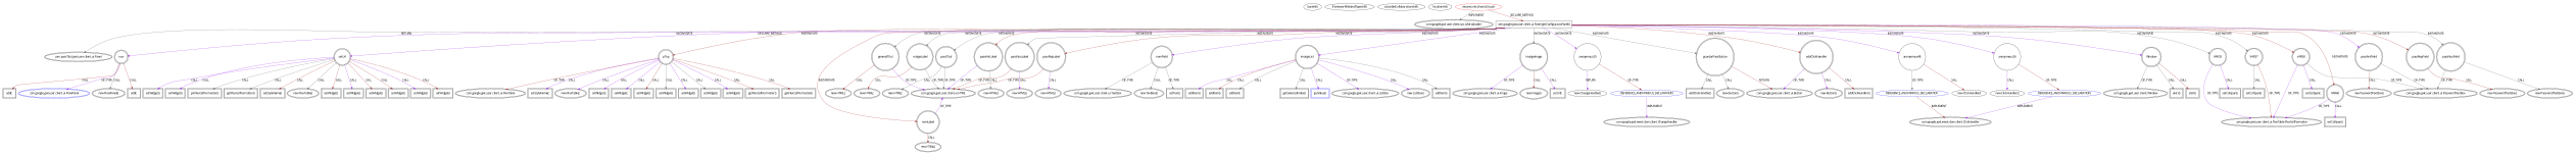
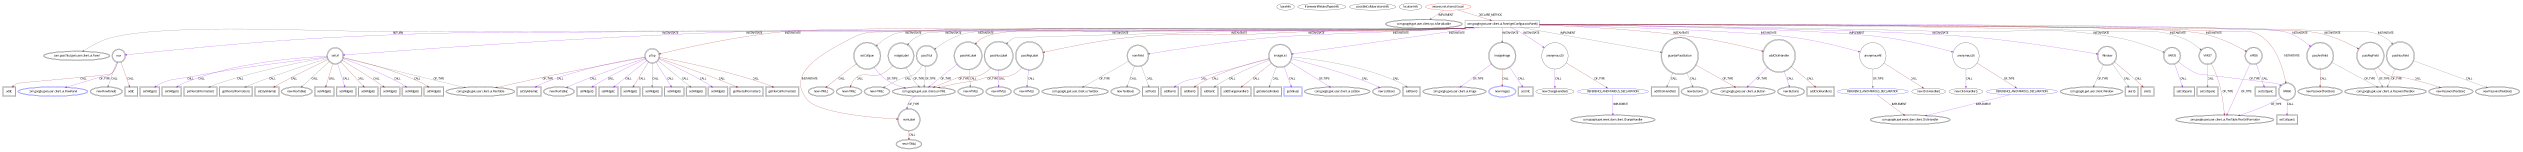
  digraph {
    fontname="Open Sans"
    node [fontname="Open Sans" isFrameworkType=true vertexType=INSIDE_CALL peripheries=2]
    edge [color=purple fontname="Open Sans"]
    baseInfo [category=extension_graph graphId=4667 isAnonymous=false possibleRelation=true isFrameworkType="" vertexType="" peripheries=""]
    frameworkRelatedTypesInfo [0="com.google.gwt.user.client.rpc.IsSerializable" isFrameworkType="" vertexType="" peripheries=""]
    possibleCollaborationsInfo [0="4667~CLIENT_METHOD_DECLARATION-INSTANTIATION-~com.google.gwt.user.client.rpc.IsSerializable ~com.google.gwt.event.dom.client.ClickHandler ~false~true" 1="4667~CLIENT_METHOD_DECLARATION-INSTANTIATION-~com.google.gwt.user.client.rpc.IsSerializable ~com.google.gwt.event.dom.client.ChangeHandler ~false~true" isFrameworkType="" vertexType="" peripheries=""]
    locationInfo [contextSignature=Usuari filePath="/woox-serverapp/serverapp-master/src/wooxes/net/shared/Usuari.java" graphId=4667 projectName="woox-serverapp" isFrameworkType="" vertexType="" peripheries=""]
    n5 [color=red isFrameworkType=false label="wooxes.net.shared.Usuari" vertexType=ROOT_CLIENT_CLASS_DECLARATION peripheries=""]
    n6 [label="com.google.gwt.user.client.rpc.IsSerializable" vertexType=FRAMEWORK_INTERFACE_TYPE]
    n7 [isFrameworkType=false label="com.google.gwt.user.client.ui.Panel getConfiguracioPanel()" shape=box vertexType=CLIENT_METHOD_DECLARATION peripheries=""]
    n8 [label="com.passTitul.gwt.user.client.ui.Panel" vertexType=FRAMEWORK_CLASS_TYPE]
    n9 [label=root shape=circle vertexType=VARIABLE_EXPRESION]
    n10 [label=pTop shape=circle vertexType=VARIABLE_EXPRESION]
    n11 [label=setUrl shape=circle vertexType=VARIABLE_EXPRESION]
-   n12 [label=generalTitul shape=circle vertexType=VARIABLE_EXPRESION]
+   n12 [label=setColSpan shape=circle vertexType=VARIABLE_EXPRESION]
    n13 [label=nomLabel shape=circle vertexType=VARIABLE_EXPRESION]
    n14 [label=nomField shape=circle vertexType=VARIABLE_EXPRESION]
    n15 [label=imatgeLabel shape=circle vertexType=VARIABLE_EXPRESION]
    n16 [label=imatgeList shape=circle vertexType=VARIABLE_EXPRESION]
    n17 [label=imatgeImage shape=circle vertexType=VARIABLE_EXPRESION]
    n18 [isFrameworkType=false label=anonymous20 shape=circle vertexType=VARIABLE_EXPRESION peripheries=""]
    n19 [label=addClickHandler shape=circle vertexType=VARIABLE_EXPRESION]
    n20 [isFrameworkType=false label=anonymous26 shape=circle vertexType=VARIABLE_EXPRESION peripheries=""]
    n21 [label=Window shape=circle vertexType=VARIABLE_EXPRESION]
    n22 [label=VAR35 shape=circle vertexType=VARIABLE_EXPRESION]
    n23 [label=VAR37 shape=circle vertexType=VARIABLE_EXPRESION]
    n24 [label=passTitul shape=circle vertexType=VARIABLE_EXPRESION]
    n25 [label=passAntLabel shape=circle vertexType=VARIABLE_EXPRESION]
    n26 [label=passNouLabel shape=circle vertexType=VARIABLE_EXPRESION]
    n27 [label=passRepLabel shape=circle vertexType=VARIABLE_EXPRESION]
    n28 [label=passAntField shape=circle vertexType=VARIABLE_EXPRESION]
    n29 [label=passNouField shape=circle vertexType=VARIABLE_EXPRESION]
    n30 [label=passRepField shape=circle vertexType=VARIABLE_EXPRESION]
    n31 [label=guardarPassButton shape=circle vertexType=VARIABLE_EXPRESION]
    n32 [isFrameworkType=false label=anonymous48 shape=circle vertexType=VARIABLE_EXPRESION peripheries=""]
    n33 [label=VAR58 shape=circle vertexType=VARIABLE_EXPRESION]
    n34 [label=VAR60 shape=circle vertexType=VARIABLE_EXPRESION]
    n35 [color=blue label="com.google.gwt.user.client.ui.FlowPanel" vertexType=FRAMEWORK_CLASS_TYPE]
    n36 [label="new FlowPanel()" vertexType=CONSTRUCTOR_CALL]
    n37 [label="add()" shape=box]
    n38 [label="add()" shape=box]
    n39 [label="com.google.gwt.user.client.ui.FlexTable" vertexType=FRAMEWORK_CLASS_TYPE]
    n40 [label="new FlexTable()" vertexType=CONSTRUCTOR_CALL]
    n41 [label="setWidget()" shape=box]
    n42 [label="setWidget()" shape=box]
    n43 [label="setWidget()" shape=box]
    n44 [label="setWidget()" shape=box]
    n45 [label="setWidget()" shape=box]
    n46 [label="setWidget()" shape=box]
    n47 [label="setWidget()" shape=box]
    n48 [label="getFlexCellFormatter()" shape=box]
    n49 [label="getFlexCellFormatter()" shape=box]
    n50 [label="setStyleName()" shape=box]
    n51 [label="new FlexTable()" vertexType=CONSTRUCTOR_CALL]
    n52 [label="setWidget()" shape=box]
    n53 [label="setWidget()" shape=box]
    n54 [label="setWidget()" shape=box]
    n55 [label="setWidget()" shape=box]
    n56 [label="setWidget()" shape=box]
    n57 [label="setWidget()" shape=box]
    n58 [label="setWidget()" shape=box]
    n59 [label="setWidget()" shape=box]
    n60 [label="getFlexCellFormatter()" shape=box]
    n61 [label="getFlexCellFormatter()" shape=box]
    n62 [label="setStyleName()" shape=box]
    n63 [label="com.google.gwt.user.client.ui.HTML" vertexType=FRAMEWORK_CLASS_TYPE]
    n64 [label="new HTML()" vertexType=CONSTRUCTOR_CALL]
    n65 [label="new HTML()" vertexType=CONSTRUCTOR_CALL]
    n66 [label="com.google.gwt.user.client.ui.TextBox" vertexType=FRAMEWORK_CLASS_TYPE]
    n67 [label="new TextBox()" vertexType=CONSTRUCTOR_CALL]
    n68 [label="setText()" shape=box]
    n69 [label="new HTML()" vertexType=CONSTRUCTOR_CALL]
    n70 [label="com.google.gwt.user.client.ui.ListBox" vertexType=FRAMEWORK_CLASS_TYPE]
    n71 [label="new ListBox()" vertexType=CONSTRUCTOR_CALL]
    n72 [label="addItem()" shape=box]
    n73 [label="addItem()" shape=box]
    n74 [label="addItem()" shape=box]
    n75 [label="addItem()" shape=box]
+   n76 [label="addChangeHandler()" shape=box]
    n77 [label="getSelectedIndex()" shape=box]
    n78 [color=blue label="getValue()" shape=box]
    n79 [label="com.google.gwt.user.client.ui.Image" vertexType=FRAMEWORK_CLASS_TYPE]
-   n80 [label="new Image()" vertexType=CONSTRUCTOR_CALL]
+   n80 [label="new Image()" vertexType=CONSTRUCTOR_CALL color=blue]
    n81 [label="setUrl()" shape=box]
    n82 [color=blue isFrameworkType=false label=REFERENCE_ANONYMOUS_DECLARATION vertexType=REFERENCE_ANONYMOUS_DECLARATION peripheries=""]
    n83 [isFrameworkType=false label="new ChangeHandler()" vertexType=CONSTRUCTOR_CALL peripheries=""]
    n84 [label="com.google.gwt.user.client.ui.Button" vertexType=FRAMEWORK_CLASS_TYPE]
    n85 [label="new Button()" vertexType=CONSTRUCTOR_CALL]
    n86 [label="addClickHandler()" shape=box]
    n87 [color=blue isFrameworkType=false label=REFERENCE_ANONYMOUS_DECLARATION vertexType=REFERENCE_ANONYMOUS_DECLARATION peripheries=""]
    n88 [isFrameworkType=false label="new ClickHandler()" vertexType=CONSTRUCTOR_CALL peripheries=""]
    n89 [label="com.google.gwt.user.client.Window" vertexType=FRAMEWORK_CLASS_TYPE]
    n90 [label="alert()" shape=box]
    n91 [label="alert()" shape=box]
    n92 [label="com.google.gwt.user.client.ui.FlexTable.FlexCellFormatter" vertexType=FRAMEWORK_CLASS_TYPE]
    n93 [label="setColSpan()" shape=box]
    n94 [label="setColSpan()" shape=box]
    n95 [label="new HTML()" vertexType=CONSTRUCTOR_CALL]
    n96 [label="new HTML()" vertexType=CONSTRUCTOR_CALL]
    n97 [label="new HTML()" vertexType=CONSTRUCTOR_CALL]
    n98 [label="new HTML()" vertexType=CONSTRUCTOR_CALL]
    n99 [label="com.google.gwt.user.client.ui.PasswordTextBox" vertexType=FRAMEWORK_CLASS_TYPE]
    n100 [label="new PasswordTextBox()" vertexType=CONSTRUCTOR_CALL]
    n101 [label="new PasswordTextBox()" vertexType=CONSTRUCTOR_CALL]
    n102 [label="new PasswordTextBox()" vertexType=CONSTRUCTOR_CALL]
    n103 [label="new Button()" vertexType=CONSTRUCTOR_CALL]
    n104 [label="addClickHandler()" shape=box]
    n105 [color=blue isFrameworkType=false label=REFERENCE_ANONYMOUS_DECLARATION vertexType=REFERENCE_ANONYMOUS_DECLARATION peripheries=""]
    n106 [isFrameworkType=false label="new ClickHandler()" vertexType=CONSTRUCTOR_CALL peripheries=""]
    n107 [label="setColSpan()" shape=box]
    n108 [label="setColSpan()" shape=box]
    n109 [label="com.google.gwt.event.dom.client.ChangeHandler" vertexType=FRAMEWORK_INTERFACE_TYPE]
    n110 [label="com.google.gwt.event.dom.client.ClickHandler" vertexType=FRAMEWORK_INTERFACE_TYPE]
    n5 -> n6 [color=gray40 label=IMPLEMENT]
    n5 -> n7 [color=brown label=DECLARE_METHOD]
    n7 -> n8 [color=gray40 label=RETURN]
    n7 -> n9 [label=INSTANTIATE]
    n7 -> n10 [color=brown label=INSTANTIATE]
-   n7 -> n11 [label=DECLARE_METHOD]
+   n7 -> n11 [label=INSTANTIATE]
    n7 -> n12 [color=gray40 label=INSTANTIATE]
    n7 -> n13 [color=brown label=INSTANTIATE]
    n7 -> n14 [label=INSTANTIATE]
    n7 -> n15 [color=gray40 label=INSTANTIATE]
    n7 -> n16 [label=INSTANTIATE]
    n7 -> n17 [color=gray40 label=INSTANTIATE]
    n7 -> n18 [label=INSTANTIATE]
    n7 -> n19 [color=brown label=INSTANTIATE]
-   n7 -> n20 [label=INSTANTIATE]
+   n7 -> n20 [label=IMPLEMENT]
    n7 -> n21 [label=INSTANTIATE]
    n7 -> n22 [color=gray40 label=INSTANTIATE]
    n7 -> n23 [color=gray40 label=INSTANTIATE]
    n7 -> n24 [color=gray40 label=INSTANTIATE]
    n7 -> n25 [color=brown label=INSTANTIATE]
    n7 -> n26 [color=gray40 label=INSTANTIATE]
    n7 -> n27 [color=brown label=INSTANTIATE]
    n7 -> n28 [label=INSTANTIATE]
    n7 -> n29 [color=gray40 label=INSTANTIATE]
    n7 -> n30 [color=brown label=INSTANTIATE]
-   n7 -> n31 [color=gray40 label=INSTANTIATE]
+   n7 -> n31 [color=gray40 label=IMPLEMENT]
    n7 -> n32 [label=INSTANTIATE]
    n7 -> n33 [color=brown label=INSTANTIATE]
    n7 -> n34 [color=brown label=INSTANTIATE]
    n9 -> n35 [label=OF_TYPE]
    n9 -> n36 [color=gray40 label=CALL]
    n9 -> n37 [color=brown label=CALL]
    n9 -> n38 [color=brown label=CALL]
    n10 -> n39 [color=brown label=OF_TYPE]
    n10 -> n40 [label=CALL]
    n10 -> n41 [label=CALL]
    n10 -> n42 [label=CALL]
    n10 -> n43 [color=brown label=CALL]
    n10 -> n44 [color=gray40 label=CALL]
    n10 -> n45 [label=CALL]
    n10 -> n46 [color=gray40 label=CALL]
    n10 -> n47 [label=CALL]
    n10 -> n48 [color=brown label=CALL]
    n10 -> n49 [color=brown label=CALL]
    n10 -> n50 [label=CALL]
+   n11 -> n39 [color=gray40 label=OF_TYPE]
    n11 -> n51 [color=gray40 label=CALL]
    n11 -> n52 [color=brown label=CALL]
    n11 -> n53 [label=CALL]
    n11 -> n54 [color=brown label=CALL]
    n11 -> n55 [color=brown label=CALL]
    n11 -> n56 [label=CALL]
    n11 -> n57 [color=brown label=CALL]
    n11 -> n58 [label=CALL]
    n11 -> n59 [label=CALL]
    n11 -> n60 [color=gray40 label=CALL]
    n11 -> n61 [color=gray40 label=CALL]
    n11 -> n62 [color=brown label=CALL]
    n12 -> n63 [label=OF_TYPE]
    n12 -> n64 [color=brown label=CALL]
-   n13 -> n63 [label=OF_TYPE]
+   n63 -> n13 [label=OF_TYPE]
    n13 -> n65 [color=brown label=CALL]
    n14 -> n66 [color=gray40 label=OF_TYPE]
    n14 -> n67 [color=gray40 label=CALL]
-   n14 -> n68 [color=gray40 label=OF_TYPE]
+   n14 -> n68 [color=gray40 label=CALL]
    n15 -> n63 [color=gray40 label=OF_TYPE]
    n15 -> n69 [color=brown label=CALL]
    n16 -> n70 [label=OF_TYPE]
    n16 -> n71 [label=CALL]
    n16 -> n72 [color=gray40 label=CALL]
    n16 -> n73 [label=CALL]
    n16 -> n74 [color=brown label=CALL]
    n16 -> n75 [color=gray40 label=CALL]
+   n16 -> n76 [color=brown label=CALL]
    n16 -> n77 [color=gray40 label=CALL]
    n16 -> n78 [label=CALL]
    n17 -> n79 [label=OF_TYPE]
    n17 -> n80 [color=brown label=CALL]
    n17 -> n81 [label=CALL]
    n18 -> n82 [color=brown label=OF_TYPE]
-   n18 -> n83 [label=RETURN]
+   n18 -> n83 [label=CALL]
    n19 -> n84 [label=OF_TYPE]
    n19 -> n85 [label=CALL]
    n19 -> n86 [color=brown label=CALL]
    n20 -> n87 [color=brown label=OF_TYPE]
    n20 -> n88 [label=CALL]
    n21 -> n89 [color=gray40 label=OF_TYPE]
    n21 -> n90 [color=gray40 label=CALL]
    n21 -> n91 [color=brown label=CALL]
-   n22 -> n92 [label=OF_TYPE]
+   n22 -> n34 [label=OF_TYPE]
    n22 -> n93 [label=CALL]
    n23 -> n92 [color=brown label=OF_TYPE]
    n23 -> n94 [color=gray40 label=CALL]
    n24 -> n63 [color=gray40 label=OF_TYPE]
    n24 -> n95 [color=gray40 label=CALL]
    n25 -> n63 [label=OF_TYPE]
    n25 -> n96 [color=gray40 label=CALL]
    n26 -> n63 [color=brown label=OF_TYPE]
    n26 -> n97 [label=CALL]
    n27 -> n63 [color=brown label=OF_TYPE]
    n27 -> n98 [label=CALL]
    n28 -> n99 [color=gray40 label=OF_TYPE]
    n28 -> n100 [color=brown label=CALL]
    n29 -> n99 [color=gray40 label=OF_TYPE]
    n29 -> n101 [color=gray40 label=CALL]
-   n33 -> n99 [color=gray40 label=OF_TYPE]
+   n30 -> n99 [color=gray40 label=OF_TYPE]
    n30 -> n102 [color=brown label=CALL]
-   n31 -> n84 [color=brown label=RETURN]
+   n31 -> n84 [color=brown label=OF_TYPE]
    n31 -> n103 [color=gray40 label=CALL]
    n31 -> n104 [color=gray40 label=CALL]
    n32 -> n105 [color=gray40 label=OF_TYPE]
    n32 -> n106 [color=brown label=CALL]
    n33 -> n92 [label=OF_TYPE]
    n33 -> n107 [label=CALL]
    n34 -> n92 [label=OF_TYPE]
    n34 -> n108 [label=CALL]
    n82 -> n109 [label=IMPLEMENT]
    n87 -> n110 [label=IMPLEMENT]
    n105 -> n110 [color=brown label=IMPLEMENT]
  }
